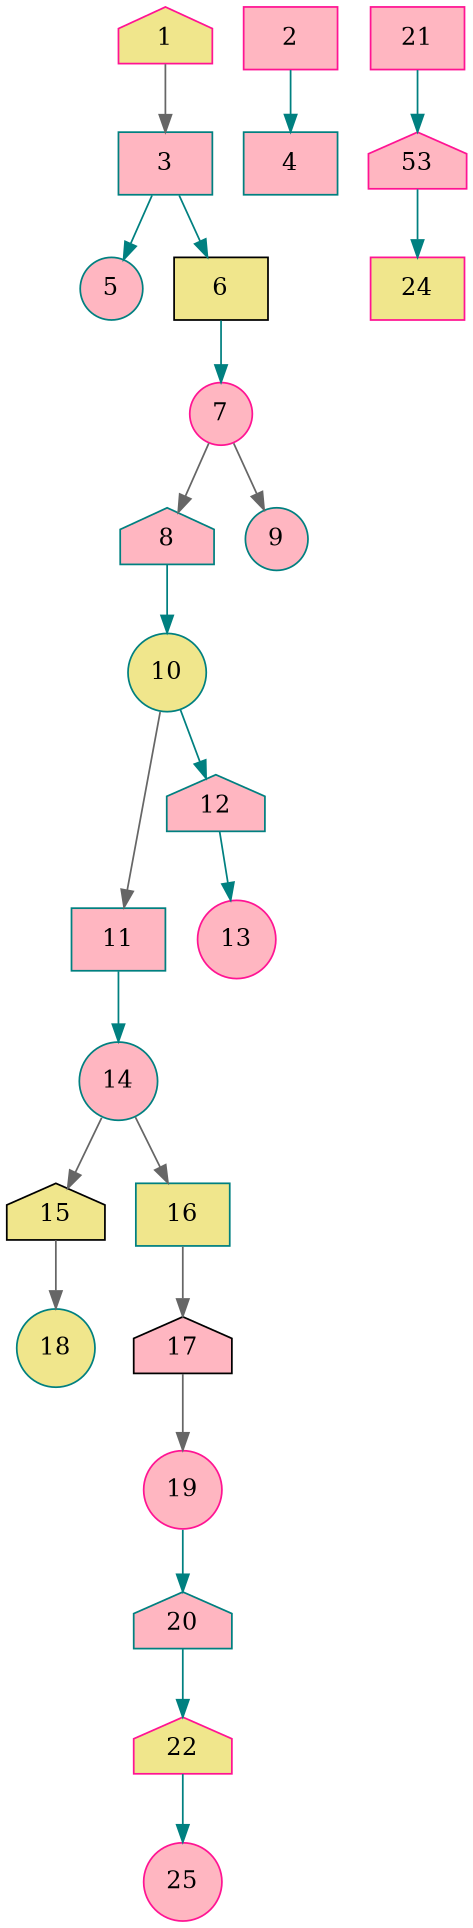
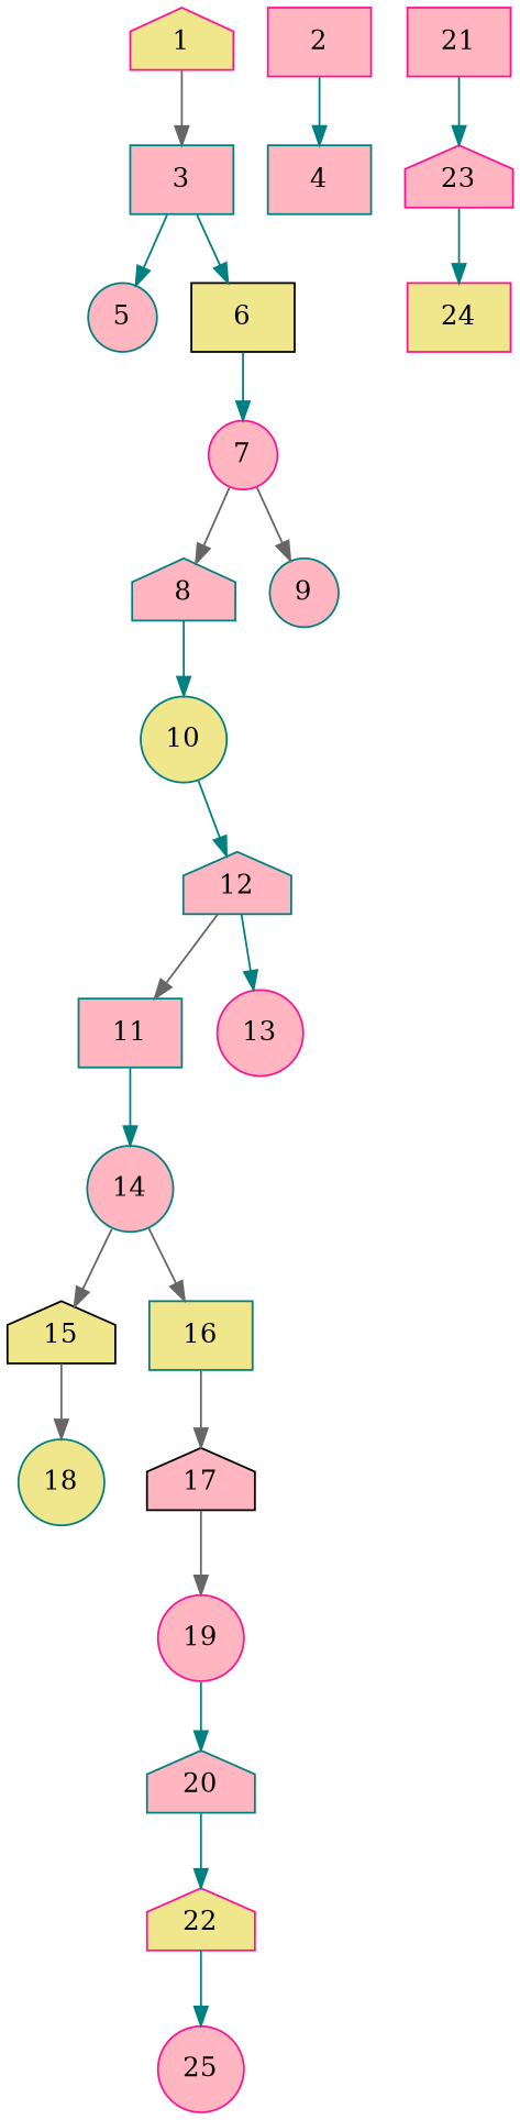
  digraph {
    node [alpha=0.06 color=teal fillcolor=lightpink shape=circle style=filled]
    edge [color=teal]
    1 [alpha=0.08 color=deeppink expect_size=13056000 fillcolor=khaki shape=house]
    3 [alpha=0.08 expect_size=49096704 shape=box]
    5 [alpha=0.07 expect_size=52397056]
    6 [alpha=0.20 color=black expect_size=34937856 fillcolor=khaki shape=box]
    7 [color=deeppink expect_size=27679744]
    2 [alpha=0.11 color=deeppink expect_size=49027072 shape=box]
    4 [alpha=0.04 expect_size=38744064 shape=box]
    8 [alpha=0.05 expect_size=11911168 shape=house]
    9 [alpha=0.17 expect_size=5535744]
    10 [alpha=0.17 expect_size=19065856 fillcolor=khaki]
    11 [alpha=0.03 expect_size=11044864 shape=box]
    12 [expect_size=29581312 shape=house]
    14 [alpha=0.20 expect_size=27793408]
    13 [alpha=0.07 color=deeppink expect_size=8526848]
    15 [color=black expect_size=37596160 fillcolor=khaki shape=house]
    16 [alpha=0.17 expect_size=8080384 fillcolor=khaki shape=box]
    18 [alpha=0.15 expect_size=21484544 fillcolor=khaki]
    17 [alpha=0.02 color=black expect_size=8060928 shape=house]
    19 [color=deeppink expect_size=33604608]
    20 [alpha=0.14 expect_size=27509760 shape=house]
    22 [alpha=0.14 color=deeppink expect_size=25636864 fillcolor=khaki shape=house]
    21 [alpha=0.05 color=deeppink expect_size=19511296 shape=box]
-   23 [alpha=0.02 color=deeppink expect_size=38725632 shape=house label=53]
+   23 [alpha=0.02 color=deeppink expect_size=38725632 shape=house]
    25 [alpha=0.07 color=deeppink expect_size=8577024]
    24 [alpha=0.05 color=deeppink expect_size=9097216 fillcolor=khaki shape=box]
    1 -> 3 [color=gray40]
    3 -> 5
    3 -> 6
    6 -> 7
    7 -> 8 [color=gray40]
    7 -> 9 [color=gray40]
    2 -> 4
    8 -> 10
-   10 -> 11 [color=gray40]
+   12 -> 11 [color=gray40]
    10 -> 12
    11 -> 14
    12 -> 13
    14 -> 15 [color=gray40]
    14 -> 16 [color=gray40]
    15 -> 18 [color=gray40]
    16 -> 17 [color=gray40]
    17 -> 19 [color=gray40]
    19 -> 20
    20 -> 22
    22 -> 25
    21 -> 23
    23 -> 24
  }
